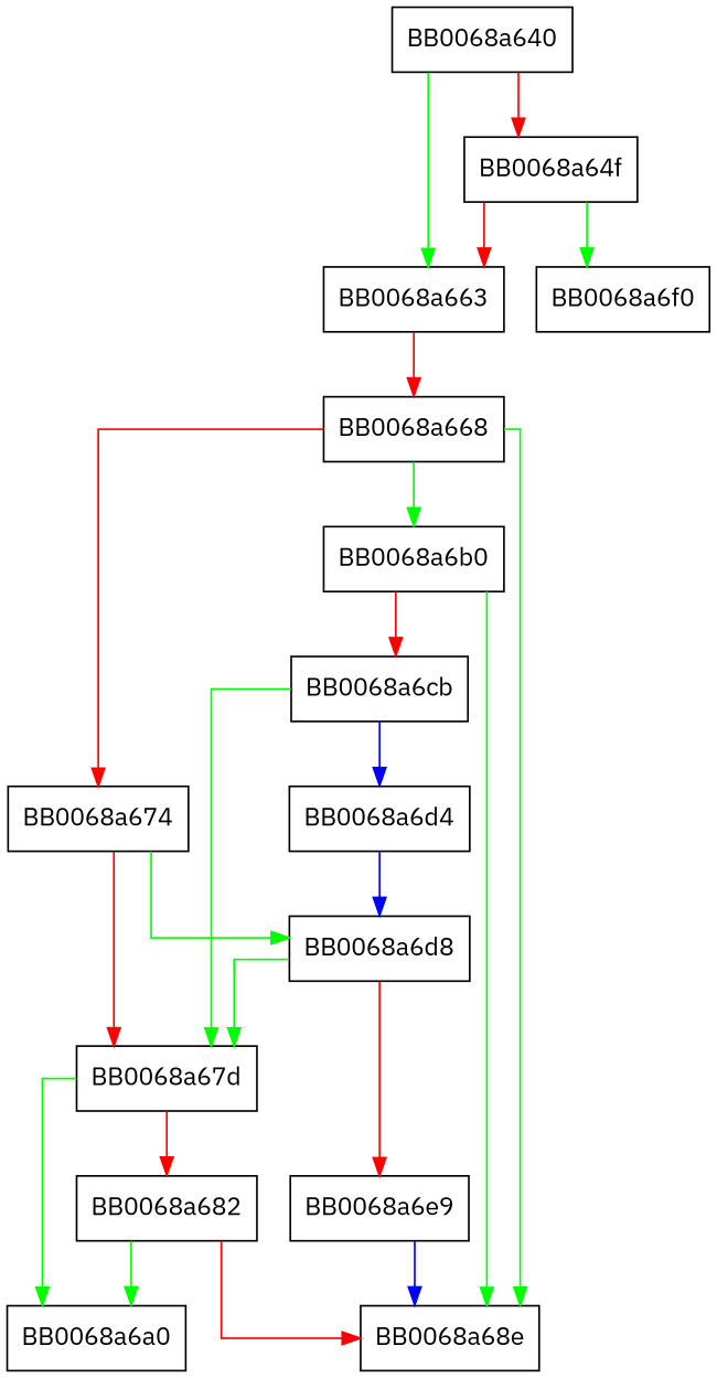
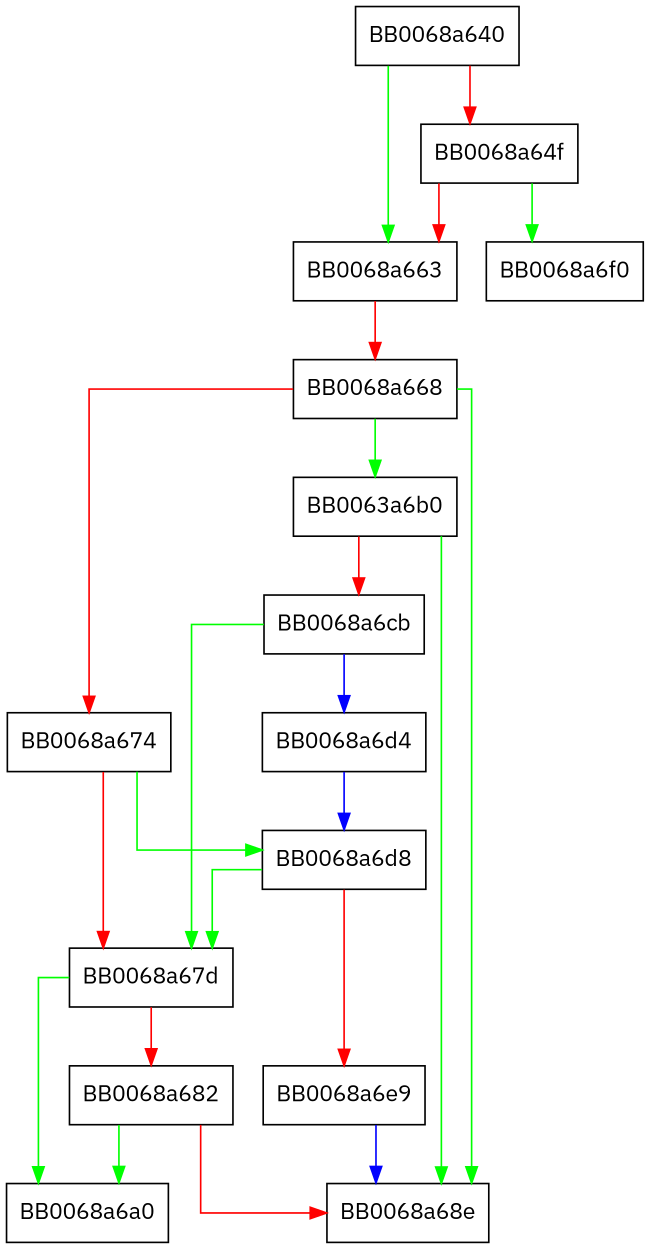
  digraph {
    fontname="IBM Plex Sans"
    splines=ortho
    node [fontname="IBM Plex Sans" shape=box]
    edge [color=green fontname="IBM Plex Sans"]
    BB0068a640
    BB0068a663
    BB0068a64f
    BB0068a668
    BB0068a6f0
    BB0068a68e
-   BB0068a6b0
+   BB0068a6b0 [label=BB0063a6b0]
    BB0068a674
    BB0068a6cb
    BB0068a6d8
    BB0068a67d
    BB0068a6d4
    BB0068a6e9
    BB0068a6a0
    BB0068a682
    BB0068a640 -> BB0068a663
    BB0068a640 -> BB0068a64f [color=red]
    BB0068a663 -> BB0068a668 [color=red]
    BB0068a64f -> BB0068a663 [color=red]
    BB0068a64f -> BB0068a6f0
    BB0068a668 -> BB0068a68e
    BB0068a668 -> BB0068a6b0
    BB0068a668 -> BB0068a674 [color=red]
    BB0068a6b0 -> BB0068a68e
    BB0068a6b0 -> BB0068a6cb [color=red]
    BB0068a674 -> BB0068a6d8
    BB0068a674 -> BB0068a67d [color=red]
    BB0068a6cb -> BB0068a67d
    BB0068a6cb -> BB0068a6d4 [color=blue]
    BB0068a6d8 -> BB0068a67d
    BB0068a6d8 -> BB0068a6e9 [color=red]
    BB0068a67d -> BB0068a6a0
    BB0068a67d -> BB0068a682 [color=red]
    BB0068a6d4 -> BB0068a6d8 [color=blue]
    BB0068a6e9 -> BB0068a68e [color=blue]
    BB0068a682 -> BB0068a68e [color=red]
    BB0068a682 -> BB0068a6a0
  }
